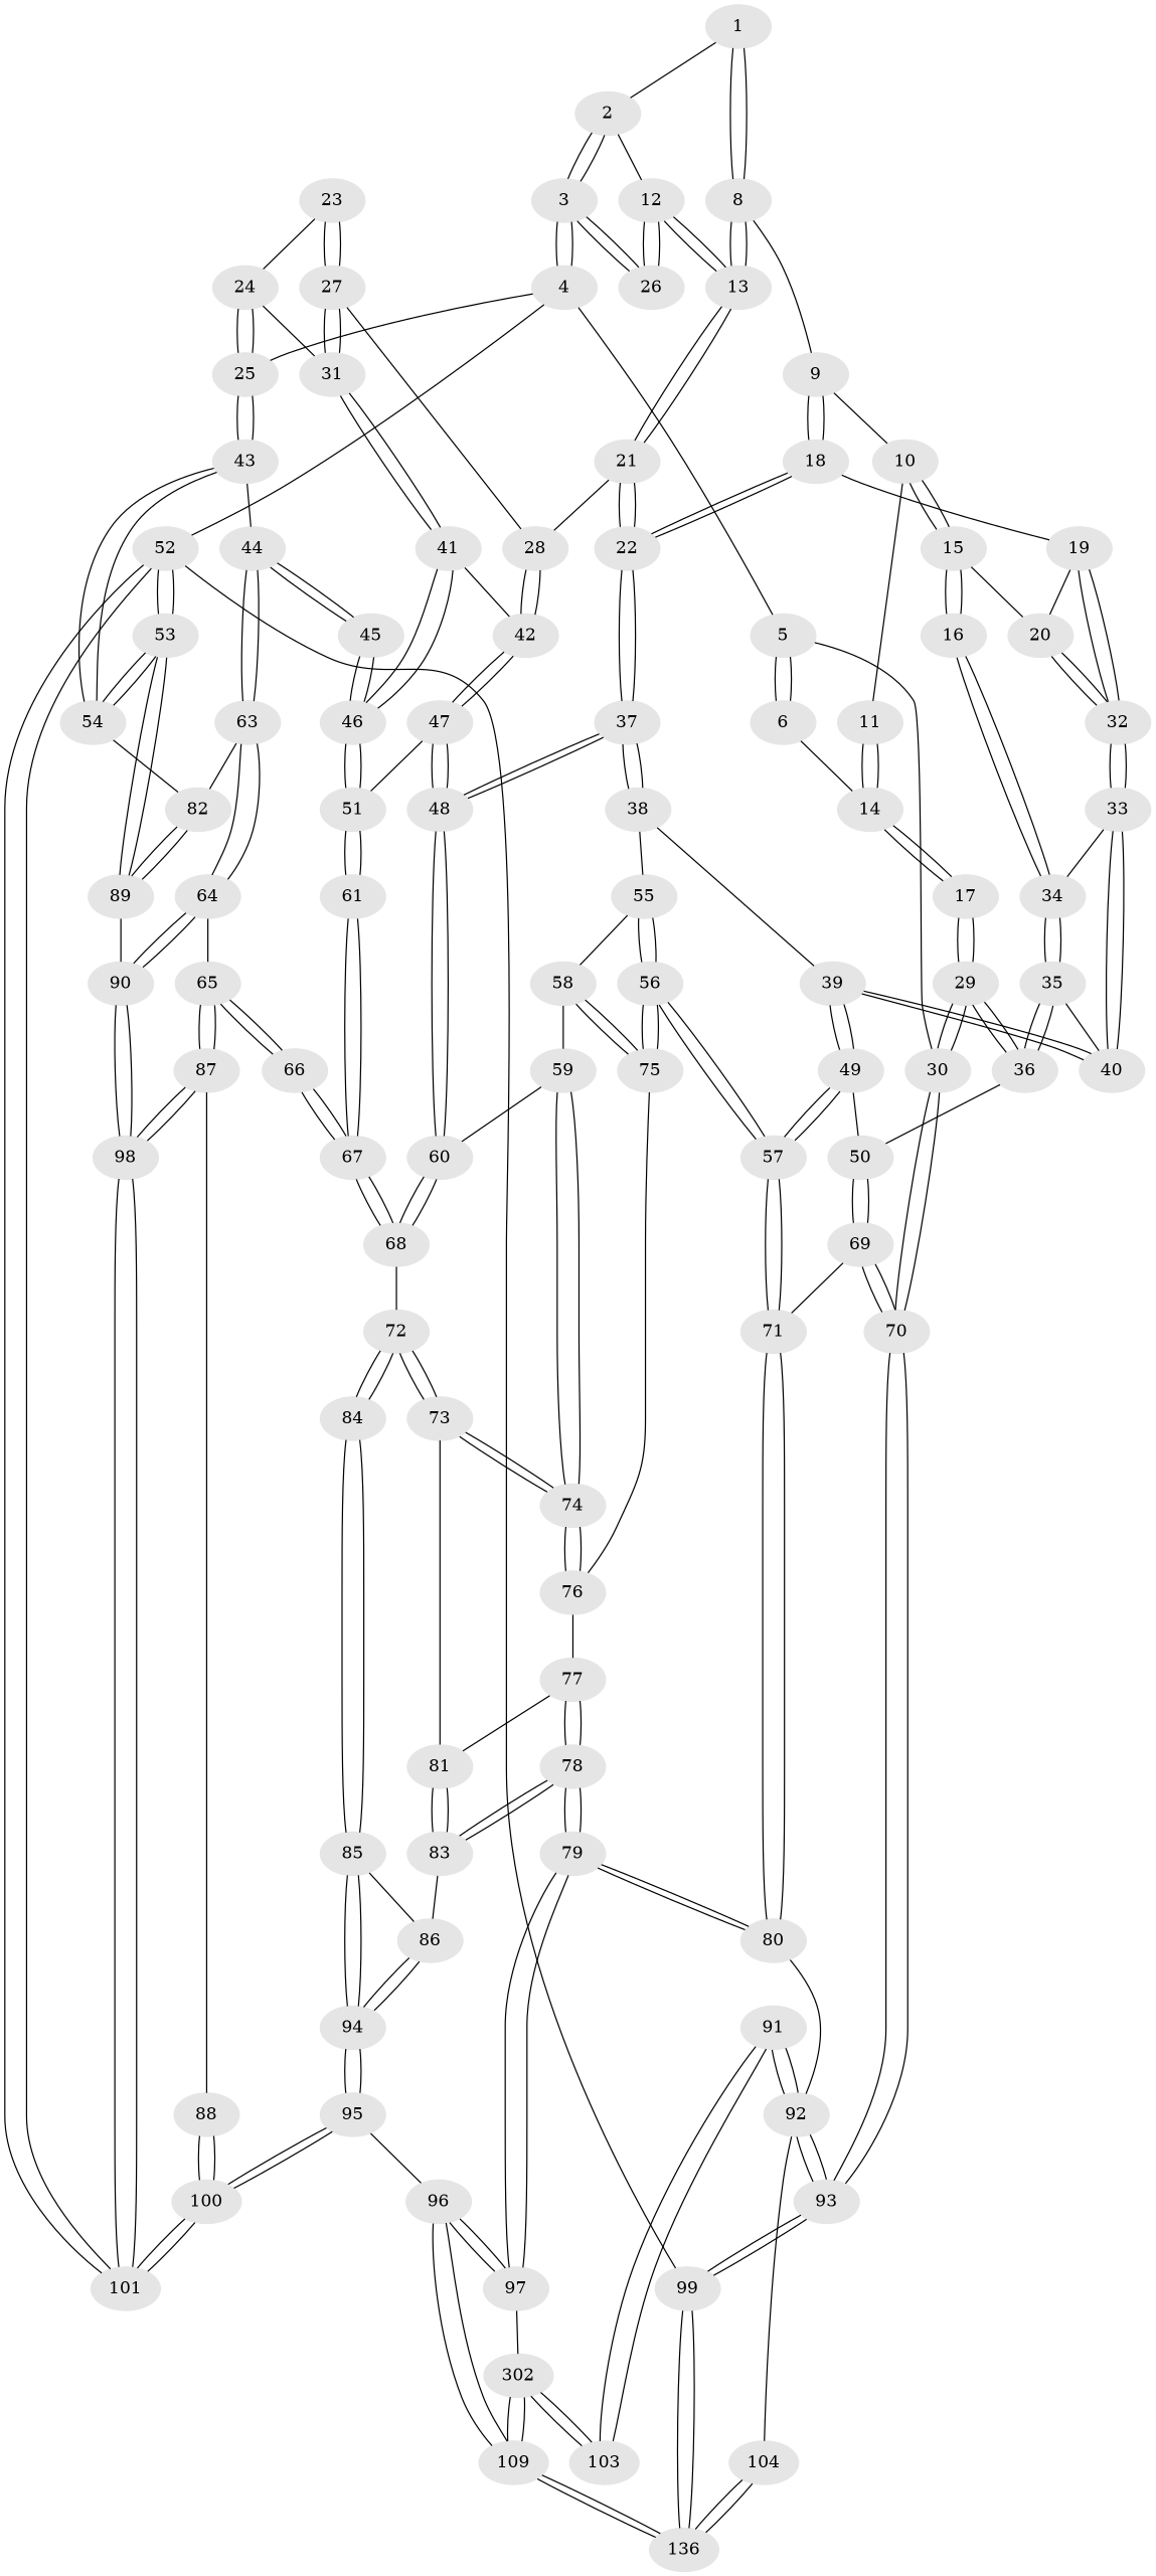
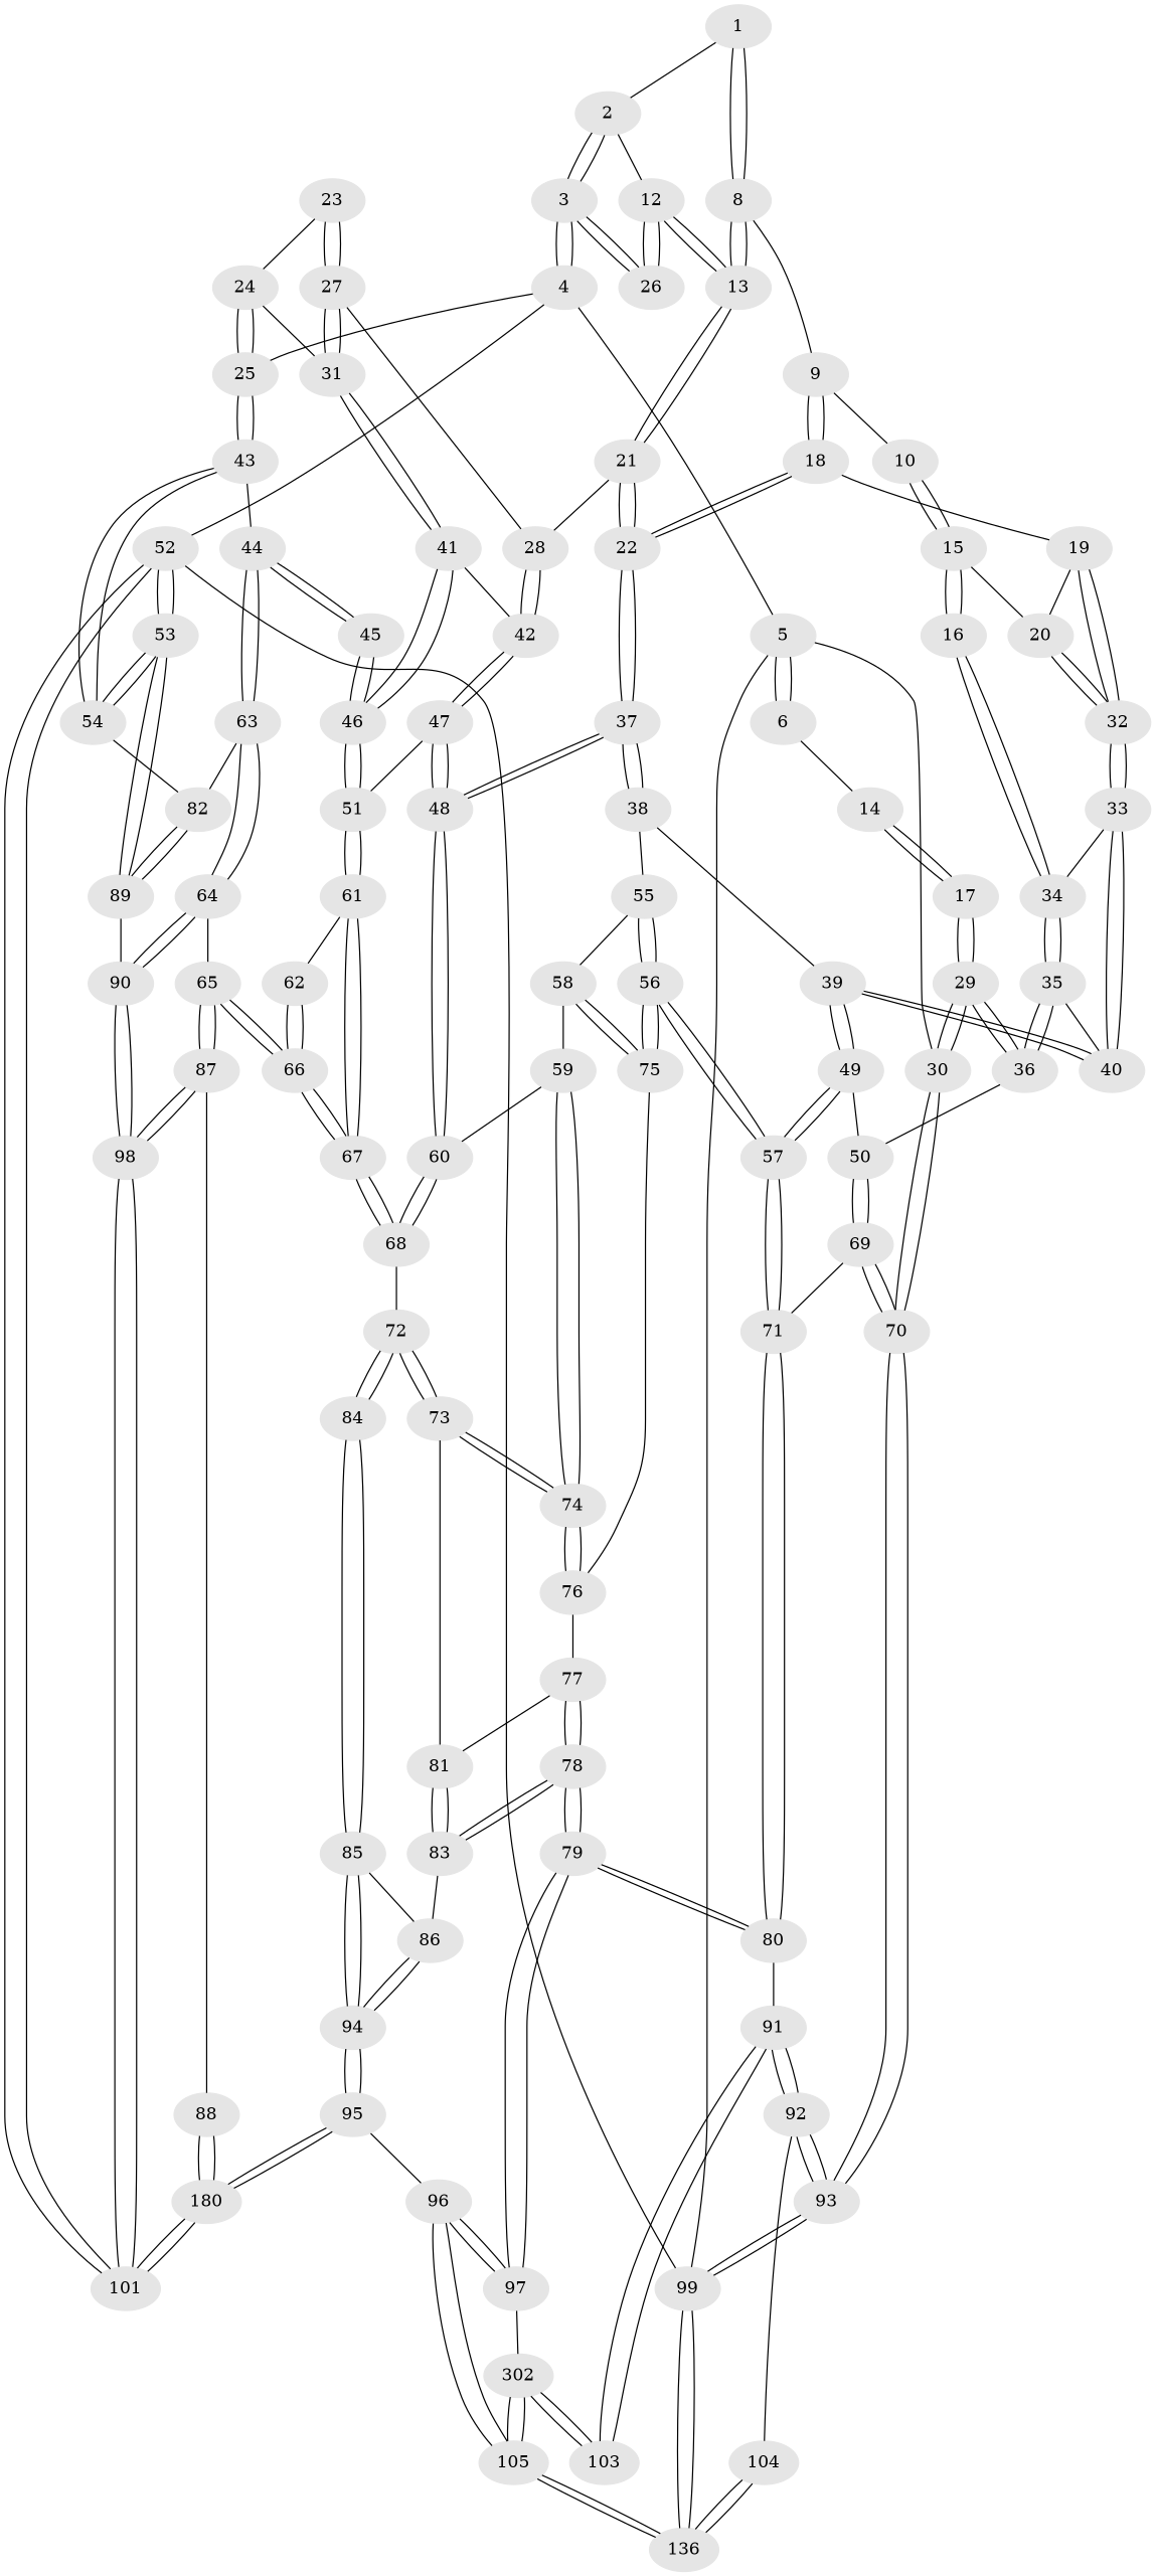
  graph {
    node [color=gray90 style=filled]
    1
    2
    8
    3
    12
    9
    13
    4
    26
    5
    25
    52
    6
    30
    99
    43
    53
    101
    14
    70
    n21 [label=136]
    17
-   11
    10
    18
    21
    15
    19
    22
    16
    20
    28
    29
    34
    32
    35
    36
    37
    33
    42
    38
    48
    23
    24
    27
    31
    41
    44
    54
    47
    50
    93
    46
    40
    69
    39
    55
    60
    49
    56
    58
    57
    51
    45
    63
    82
    64
    61
    68
    71
+   62
    67
    89
    90
    75
    59
    76
    80
    74
    72
    66
    65
    87
    98
    88
    73
    84
    91
    81
    85
    83
    77
    78
    79
    97
    86
    n97 [label=302]
    92
    103
    94
-   100
+   100 [label=180]
    95
    104
    96
-   105 [label=109]
+   105
    1 -- 2
    1 -- 8
    1 -- 8
    2 -- 3
    2 -- 3
    2 -- 12
    8 -- 9
    8 -- 13
    8 -- 13
    3 -- 4
    3 -- 4
    3 -- 26
    3 -- 26
    12 -- 13
    12 -- 13
    12 -- 26
    12 -- 26
    9 -- 10
    9 -- 18
    9 -- 18
    13 -- 21
    13 -- 21
    4 -- 5
    4 -- 25
    4 -- 52
    5 -- 6
    5 -- 6
    5 -- 30
+   5 -- 99
    25 -- 43
    25 -- 43
    52 -- 99
    52 -- 53
    52 -- 53
    52 -- 101
    52 -- 101
    6 -- 14
    30 -- 70
    30 -- 70
    99 -- n21
    99 -- n21
    43 -- 44
    43 -- 54
    43 -- 54
    53 -- 54
    53 -- 54
    53 -- 89
    53 -- 89
    14 -- 17
    14 -- 17
    70 -- 93
    70 -- 93
    17 -- 29
    17 -- 29
-   11 -- 14
-   11 -- 14
-   10 -- 11
    10 -- 15
    10 -- 15
    18 -- 19
    18 -- 22
    18 -- 22
    21 -- 22
    21 -- 22
    21 -- 28
    15 -- 16
    15 -- 16
    15 -- 20
    19 -- 20
    19 -- 32
    19 -- 32
    22 -- 37
    22 -- 37
    16 -- 34
    16 -- 34
    20 -- 32
    20 -- 32
    28 -- 42
    28 -- 42
    29 -- 30
    29 -- 30
    29 -- 36
    29 -- 36
    34 -- 35
    34 -- 35
    32 -- 33
    32 -- 33
    35 -- 36
    35 -- 36
    35 -- 40
    36 -- 50
    37 -- 38
    37 -- 38
    37 -- 48
    37 -- 48
    33 -- 34
    33 -- 40
    33 -- 40
    42 -- 47
    42 -- 47
    38 -- 39
    38 -- 55
    48 -- 60
    48 -- 60
    23 -- 24
    23 -- 27
    23 -- 27
    24 -- 25
    24 -- 25
    24 -- 31
    27 -- 28
    27 -- 31
    27 -- 31
    31 -- 41
    31 -- 41
    41 -- 42
    41 -- 46
    41 -- 46
    44 -- 45
    44 -- 45
    44 -- 63
    44 -- 63
    54 -- 82
    47 -- 48
    47 -- 48
    47 -- 51
    50 -- 69
    50 -- 69
    93 -- 99
    93 -- 99
    46 -- 51
    46 -- 51
    69 -- 70
    69 -- 70
    69 -- 71
    39 -- 40
    39 -- 40
    39 -- 49
    39 -- 49
    55 -- 56
    55 -- 56
    55 -- 58
    60 -- 68
    60 -- 68
    49 -- 50
    49 -- 57
    49 -- 57
    56 -- 57
    56 -- 57
    56 -- 75
    56 -- 75
    58 -- 75
    58 -- 75
    58 -- 59
    57 -- 71
    57 -- 71
    51 -- 61
    51 -- 61
    45 -- 46
    45 -- 46
    63 -- 82
    63 -- 64
    63 -- 64
    82 -- 89
    82 -- 89
    64 -- 90
    64 -- 90
    64 -- 65
+   61 -- 62
    61 -- 67
    61 -- 67
    68 -- 72
    71 -- 80
    71 -- 80
+   62 -- 66
+   62 -- 66
    67 -- 68
    67 -- 68
    89 -- 90
    90 -- 98
    90 -- 98
    75 -- 76
    59 -- 60
    59 -- 74
    59 -- 74
    76 -- 77
-   80 -- 92
+   80 -- 91
    74 -- 76
    74 -- 76
    72 -- 73
    72 -- 73
    72 -- 84
    72 -- 84
    66 -- 67
    66 -- 67
    65 -- 66
    65 -- 66
    65 -- 87
    65 -- 87
    87 -- 98
    87 -- 98
    87 -- 88
    98 -- 101
    98 -- 101
    88 -- 100
    88 -- 100
    73 -- 74
    73 -- 74
    73 -- 81
    84 -- 85
    84 -- 85
    91 -- 92
    91 -- 92
    91 -- 103
    91 -- 103
    81 -- 83
    81 -- 83
    85 -- 86
    85 -- 94
    85 -- 94
    83 -- 86
    77 -- 81
    77 -- 78
    77 -- 78
    78 -- 83
    78 -- 83
    78 -- 79
    78 -- 79
    79 -- 80
    79 -- 80
    79 -- 97
    79 -- 97
    97 -- n97
    86 -- 94
    86 -- 94
    n97 -- 103
    n97 -- 103
    n97 -- 105
    n97 -- 105
    92 -- 93
    92 -- 93
    92 -- 104
    94 -- 95
    94 -- 95
    100 -- 101
    100 -- 101
    95 -- 100
    95 -- 100
    95 -- 96
    104 -- n21
    104 -- n21
    96 -- 97
    96 -- 97
    96 -- 105
    96 -- 105
    105 -- n21
    105 -- n21
  }
